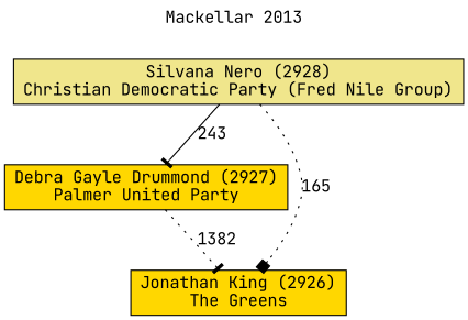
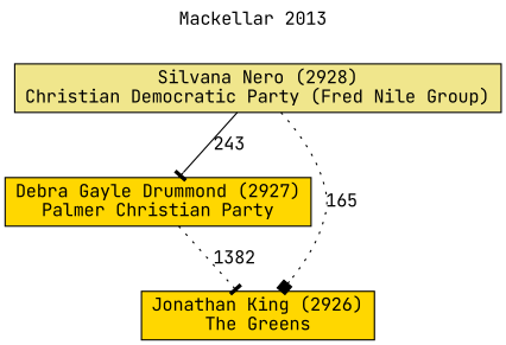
  digraph {
    label="Mackellar 2013"
    labelloc=t
    mclimit=10
    fontname="JetBrains Mono"
    node [shape=box style=filled fillcolor=gold fontname="JetBrains Mono"]
    edge [style=dotted arrowhead=tee fontname="JetBrains Mono"]
-   n1 [label="Debra Gayle Drummond (2927)\nPalmer United Party"]
+   n1 [label="Debra Gayle Drummond (2927)\nPalmer Christian Party"]
    n2 [label="Jonathan King (2926)\nThe Greens"]
    n3 [label="Silvana Nero (2928)\nChristian Democratic Party (Fred Nile Group)" fillcolor=khaki]
    n1 -> n2 [label=1382]
    n3 -> n1 [label=243 style=solid]
    n3 -> n2 [label=165 arrowhead=box]
  }
